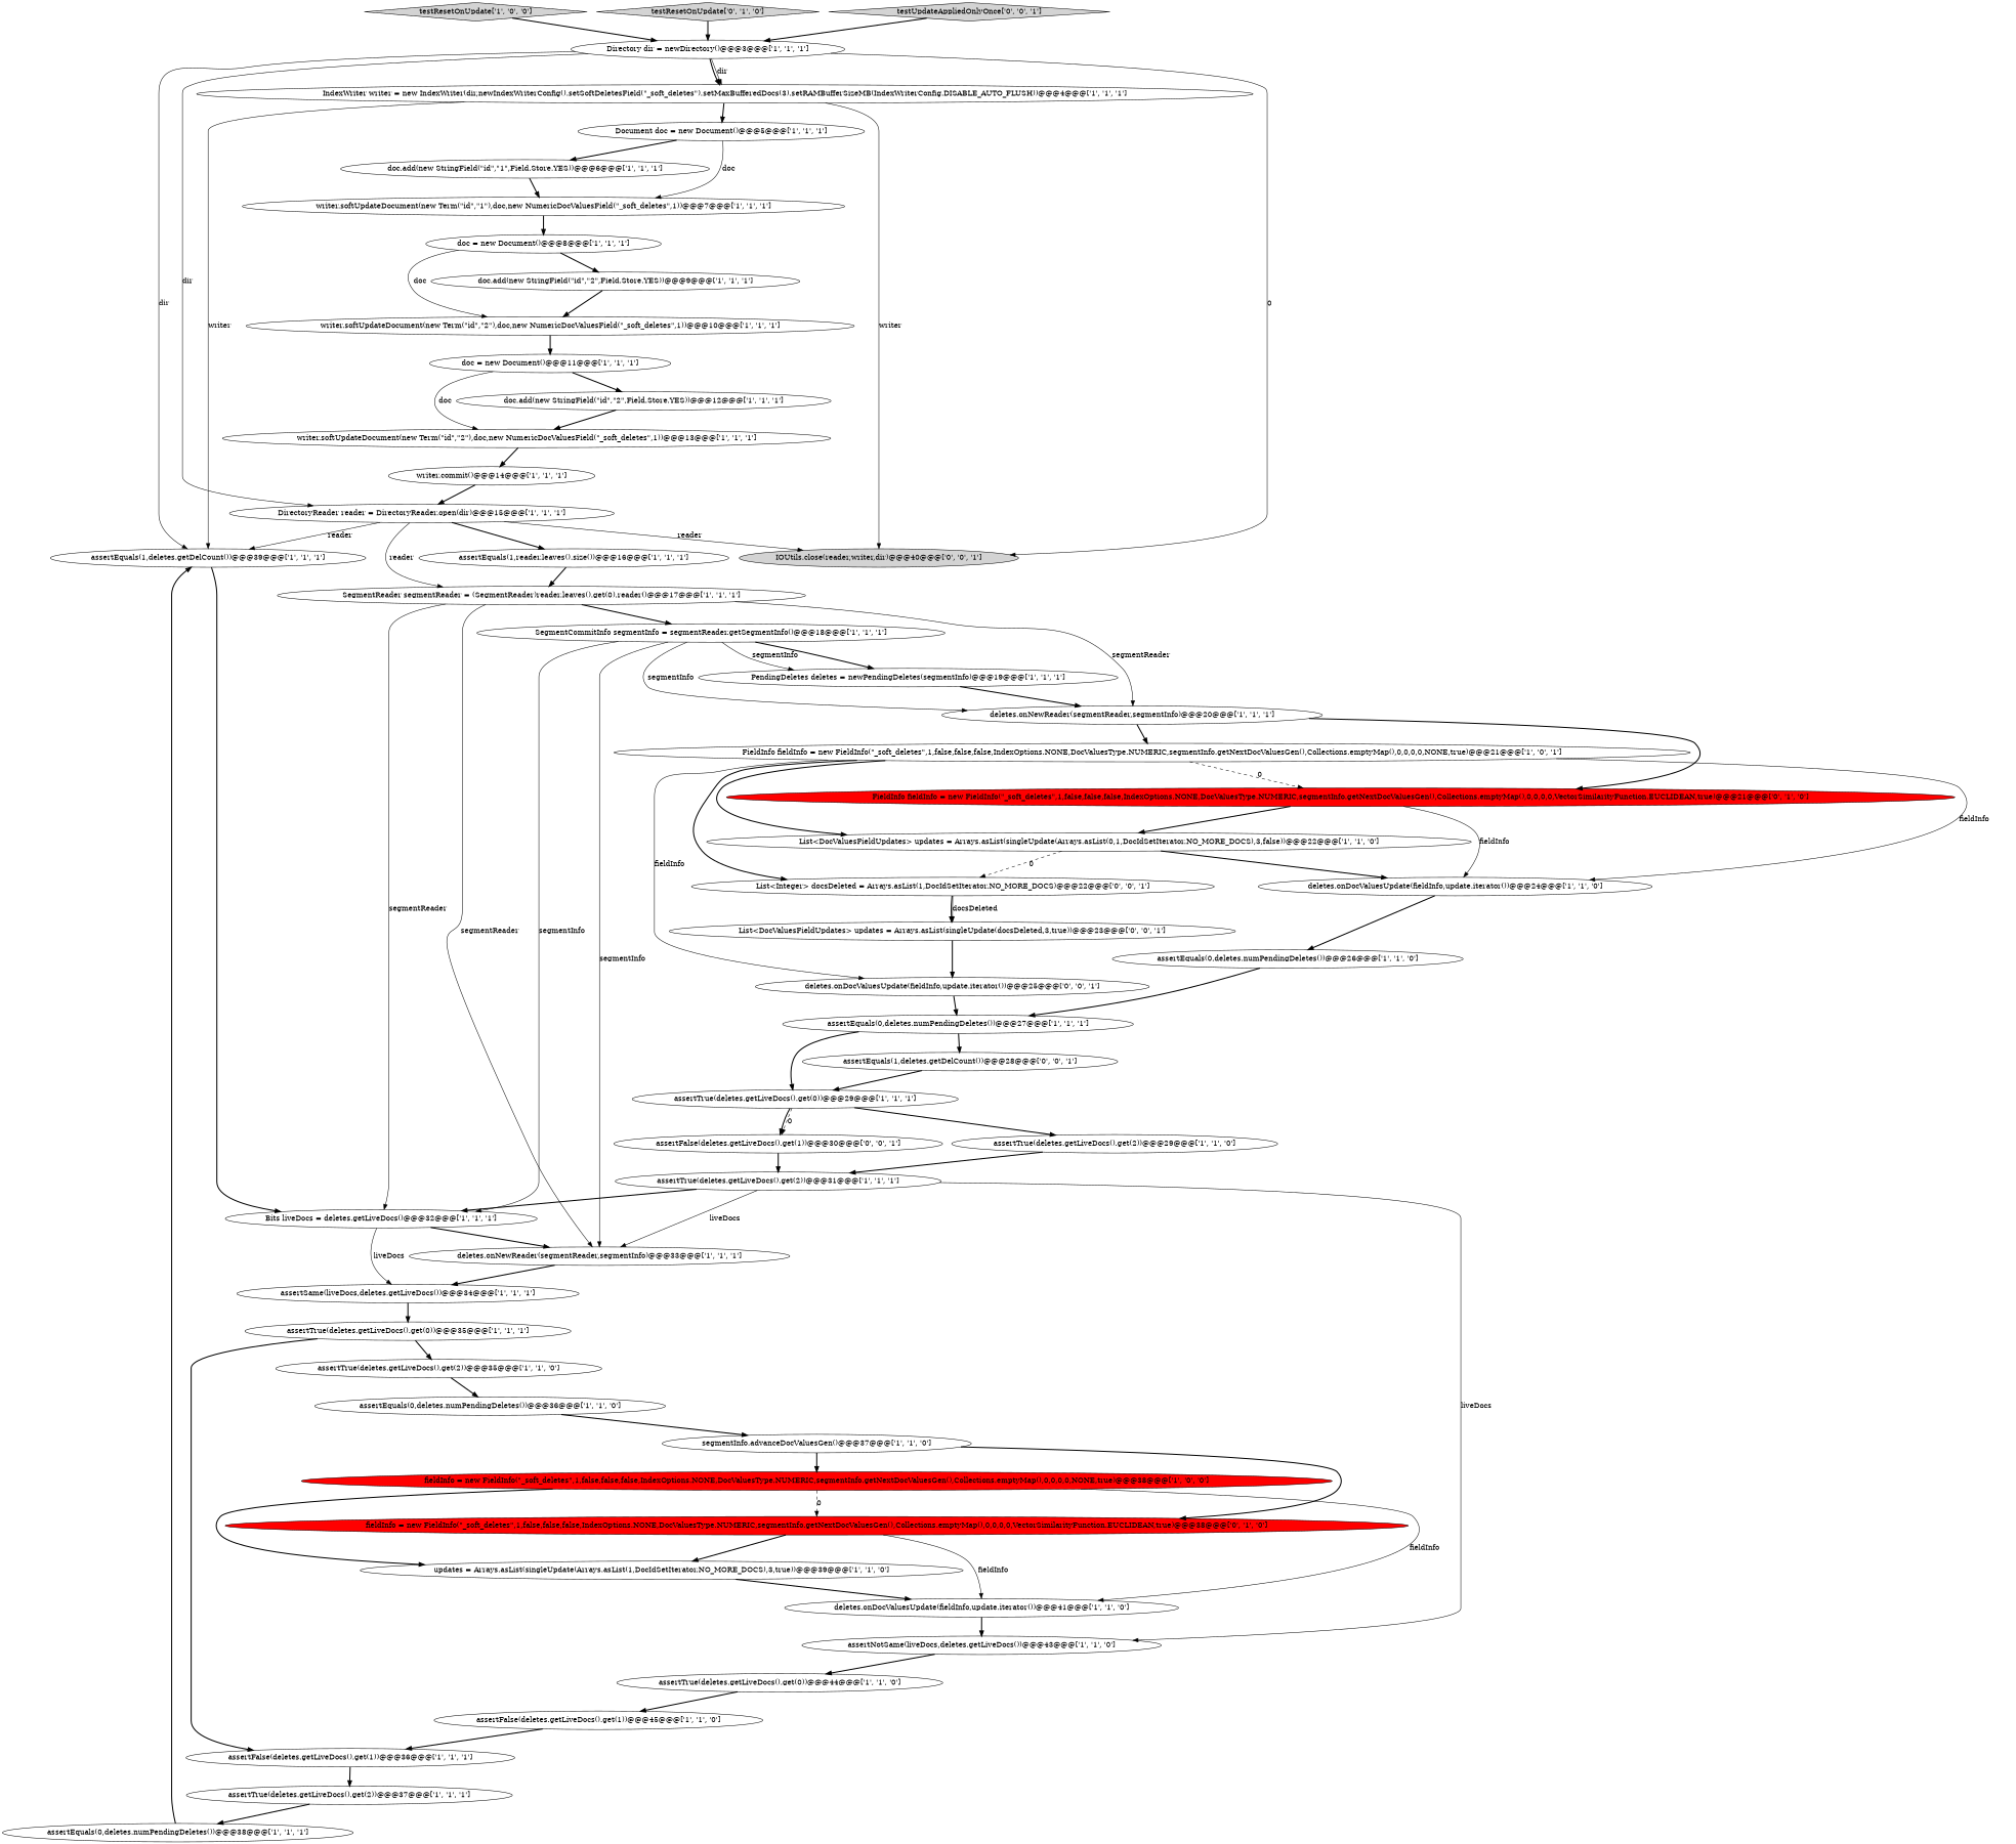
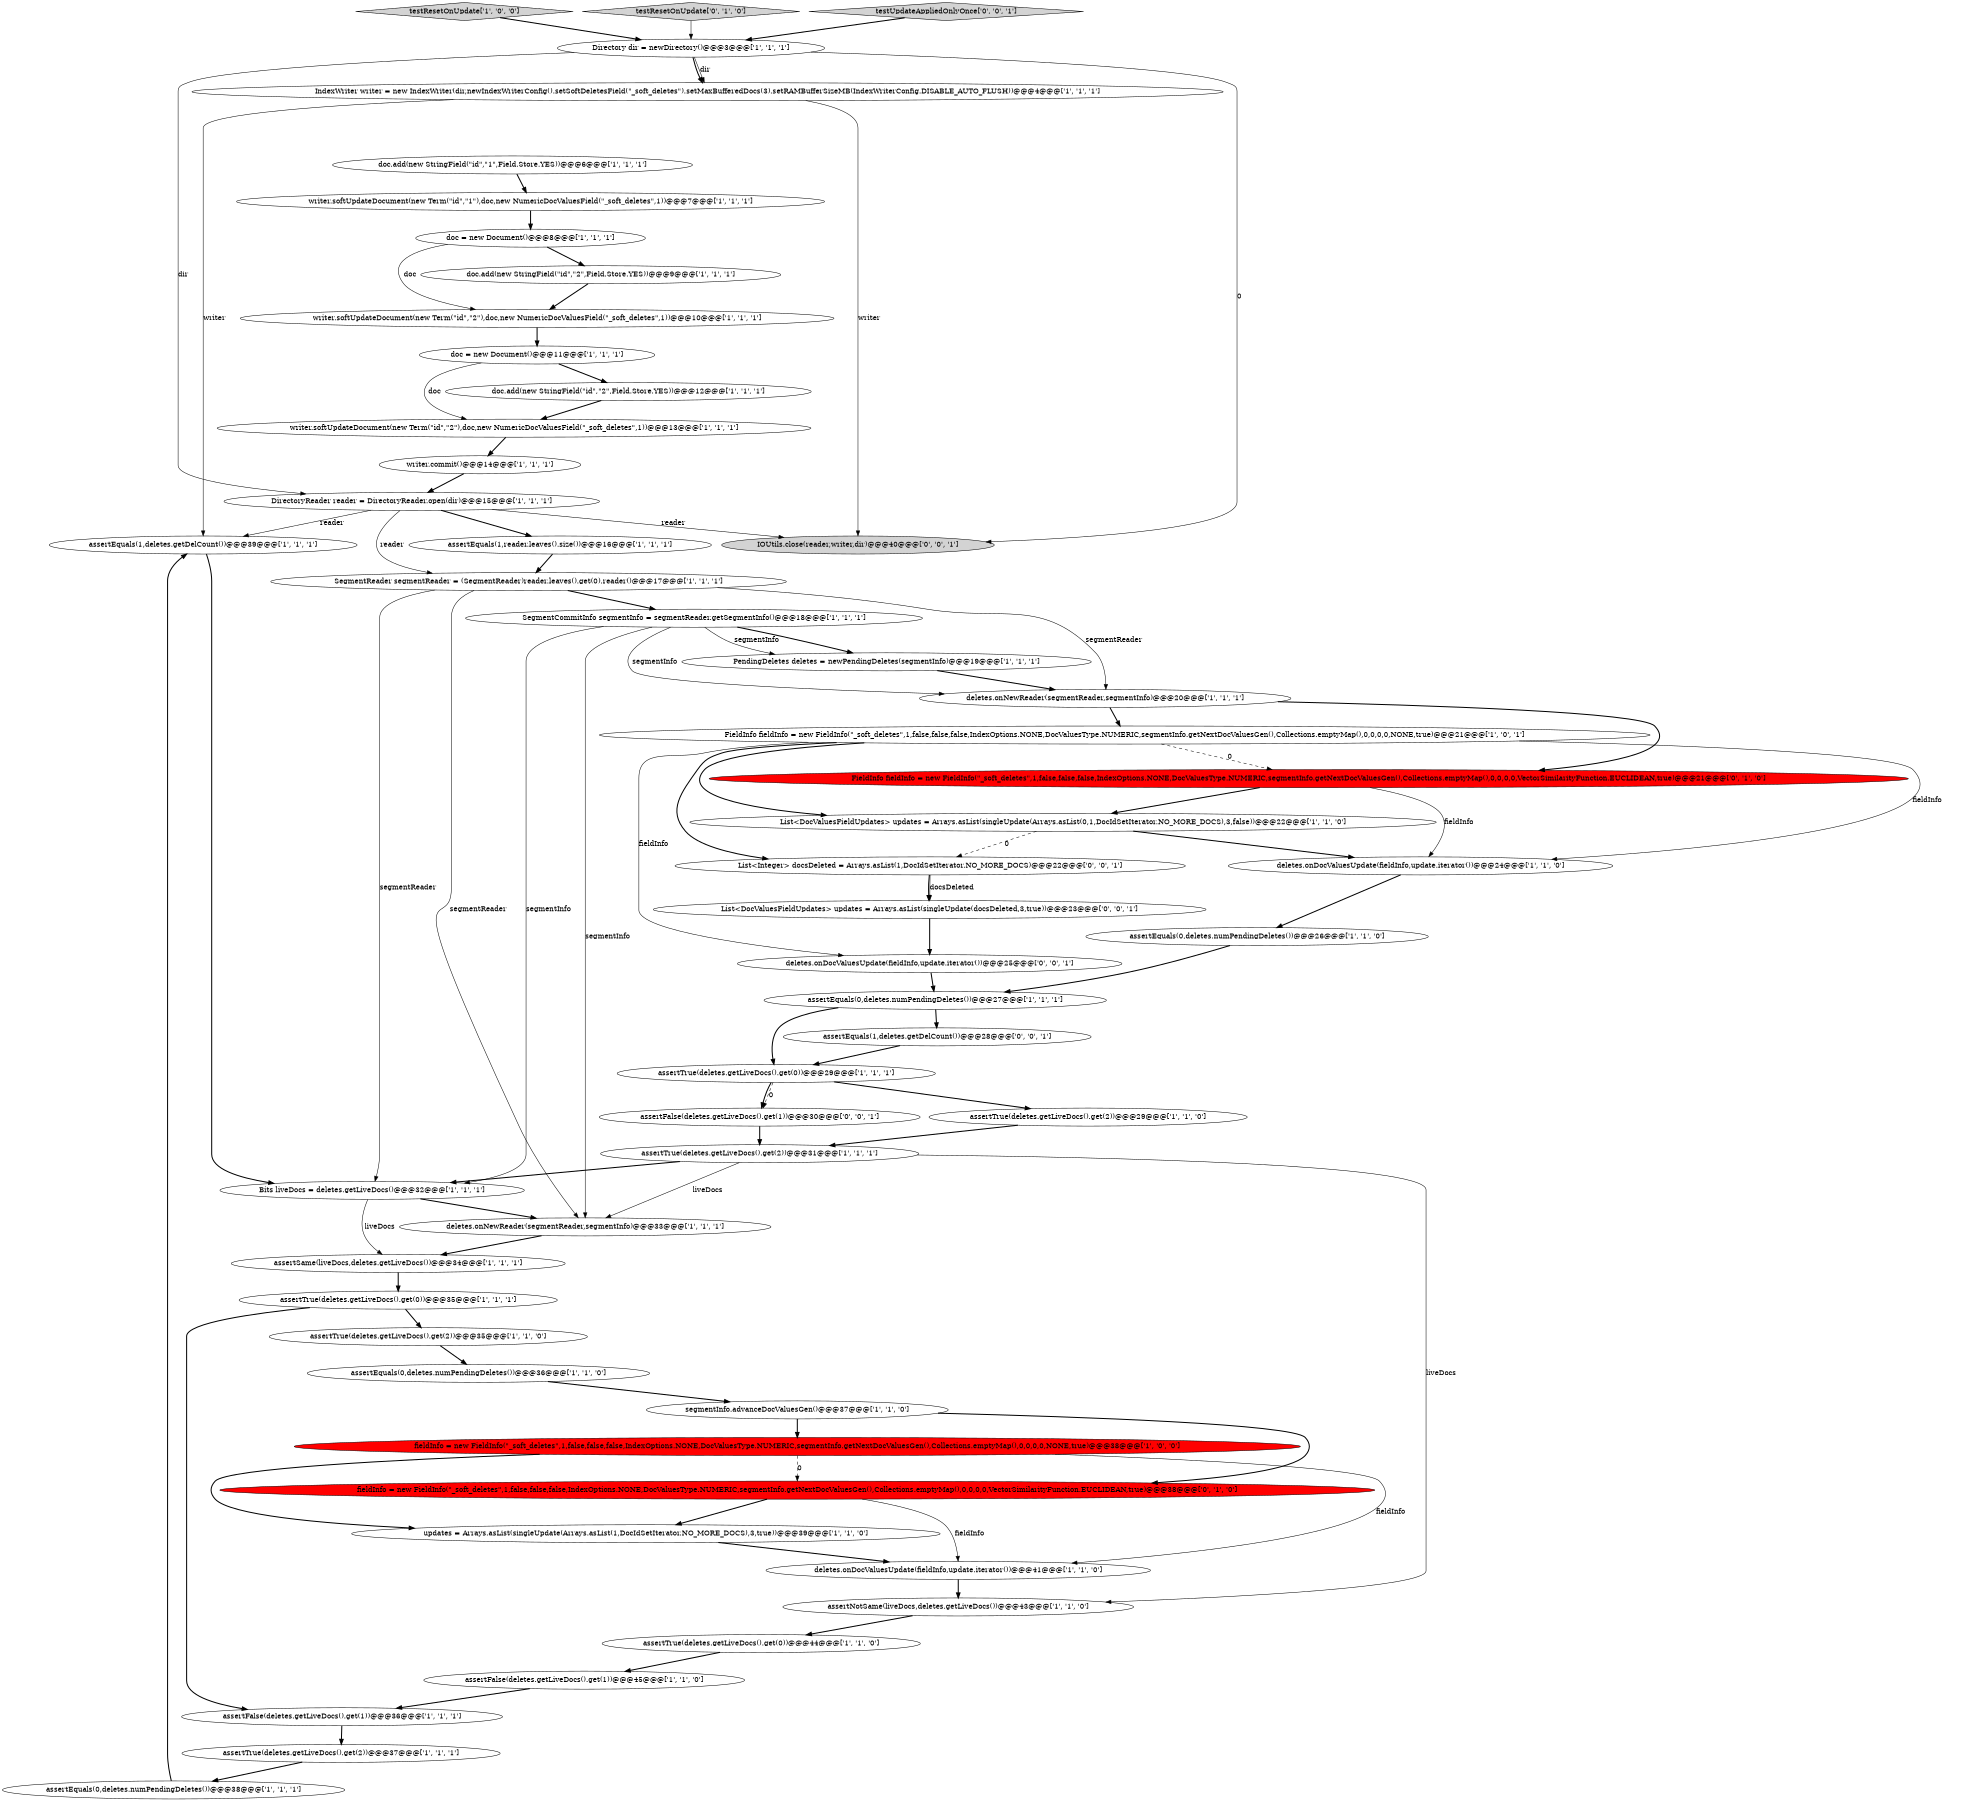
  digraph {
    node [fillcolor=white shape=ellipse style=filled]
    edge [style=bold]
    n1 [label="doc = new Document()@@@11@@@['1', '1', '1']"]
    n2 [label="writer.softUpdateDocument(new Term(\"id\",\"2\"),doc,new NumericDocValuesField(\"_soft_deletes\",1))@@@13@@@['1', '1', '1']"]
    n3 [label="doc.add(new StringField(\"id\",\"2\",Field.Store.YES))@@@12@@@['1', '1', '1']"]
    n4 [label="writer.commit()@@@14@@@['1', '1', '1']"]
    n5 [label="DirectoryReader reader = DirectoryReader.open(dir)@@@15@@@['1', '1', '1']"]
    n6 [label="assertEquals(1,deletes.getDelCount())@@@39@@@['1', '1', '1']"]
    n7 [fillcolor=lightgray label="IOUtils.close(reader,writer,dir)@@@40@@@['0', '0', '1']"]
    n8 [label="SegmentReader segmentReader = (SegmentReader)reader.leaves().get(0).reader()@@@17@@@['1', '1', '1']"]
    n9 [label="assertEquals(1,reader.leaves().size())@@@16@@@['1', '1', '1']"]
    n10 [label="List<DocValuesFieldUpdates> updates = Arrays.asList(singleUpdate(Arrays.asList(0,1,DocIdSetIterator.NO_MORE_DOCS),3,false))@@@22@@@['1', '1', '0']"]
    n11 [label="List<Integer> docsDeleted = Arrays.asList(1,DocIdSetIterator.NO_MORE_DOCS)@@@22@@@['0', '0', '1']"]
    n12 [label="deletes.onDocValuesUpdate(fieldInfo,update.iterator())@@@24@@@['1', '1', '0']"]
    n13 [label="List<DocValuesFieldUpdates> updates = Arrays.asList(singleUpdate(docsDeleted,3,true))@@@23@@@['0', '0', '1']"]
    n14 [label="assertEquals(0,deletes.numPendingDeletes())@@@26@@@['1', '1', '0']"]
    n15 [label="writer.softUpdateDocument(new Term(\"id\",\"2\"),doc,new NumericDocValuesField(\"_soft_deletes\",1))@@@10@@@['1', '1', '1']"]
    n16 [label="deletes.onNewReader(segmentReader,segmentInfo)@@@20@@@['1', '1', '1']"]
    n17 [label="FieldInfo fieldInfo = new FieldInfo(\"_soft_deletes\",1,false,false,false,IndexOptions.NONE,DocValuesType.NUMERIC,segmentInfo.getNextDocValuesGen(),Collections.emptyMap(),0,0,0,0,NONE,true)@@@21@@@['1', '0', '1']"]
    n18 [fillcolor=red label="FieldInfo fieldInfo = new FieldInfo(\"_soft_deletes\",1,false,false,false,IndexOptions.NONE,DocValuesType.NUMERIC,segmentInfo.getNextDocValuesGen(),Collections.emptyMap(),0,0,0,0,VectorSimilarityFunction.EUCLIDEAN,true)@@@21@@@['0', '1', '0']"]
    n19 [label="deletes.onDocValuesUpdate(fieldInfo,update.iterator())@@@25@@@['0', '0', '1']"]
    n20 [label="Bits liveDocs = deletes.getLiveDocs()@@@32@@@['1', '1', '1']"]
-   n21 [label="Document doc = new Document()@@@5@@@['1', '1', '1']"]
    n22 [label="doc.add(new StringField(\"id\",\"1\",Field.Store.YES))@@@6@@@['1', '1', '1']"]
    n23 [label="writer.softUpdateDocument(new Term(\"id\",\"1\"),doc,new NumericDocValuesField(\"_soft_deletes\",1))@@@7@@@['1', '1', '1']"]
    n24 [label="doc = new Document()@@@8@@@['1', '1', '1']"]
    n25 [label="assertEquals(0,deletes.numPendingDeletes())@@@38@@@['1', '1', '1']"]
    n26 [label="PendingDeletes deletes = newPendingDeletes(segmentInfo)@@@19@@@['1', '1', '1']"]
    n27 [label="deletes.onNewReader(segmentReader,segmentInfo)@@@33@@@['1', '1', '1']"]
    n28 [label="SegmentCommitInfo segmentInfo = segmentReader.getSegmentInfo()@@@18@@@['1', '1', '1']"]
    n29 [label="assertSame(liveDocs,deletes.getLiveDocs())@@@34@@@['1', '1', '1']"]
    n30 [label="updates = Arrays.asList(singleUpdate(Arrays.asList(1,DocIdSetIterator.NO_MORE_DOCS),3,true))@@@39@@@['1', '1', '0']"]
    n31 [label="deletes.onDocValuesUpdate(fieldInfo,update.iterator())@@@41@@@['1', '1', '0']"]
    n32 [label="assertNotSame(liveDocs,deletes.getLiveDocs())@@@43@@@['1', '1', '0']"]
    n33 [label="doc.add(new StringField(\"id\",\"2\",Field.Store.YES))@@@9@@@['1', '1', '1']"]
    n34 [label="assertEquals(0,deletes.numPendingDeletes())@@@27@@@['1', '1', '1']"]
    n35 [label="assertTrue(deletes.getLiveDocs().get(0))@@@29@@@['1', '1', '1']"]
    n36 [label="assertEquals(1,deletes.getDelCount())@@@28@@@['0', '0', '1']"]
    n37 [label="assertFalse(deletes.getLiveDocs().get(1))@@@30@@@['0', '0', '1']"]
    n38 [label="assertTrue(deletes.getLiveDocs().get(2))@@@29@@@['1', '1', '0']"]
    n39 [fillcolor=red label="fieldInfo = new FieldInfo(\"_soft_deletes\",1,false,false,false,IndexOptions.NONE,DocValuesType.NUMERIC,segmentInfo.getNextDocValuesGen(),Collections.emptyMap(),0,0,0,0,VectorSimilarityFunction.EUCLIDEAN,true)@@@38@@@['0', '1', '0']"]
    n40 [label="assertTrue(deletes.getLiveDocs().get(2))@@@35@@@['1', '1', '0']"]
    n41 [label="assertEquals(0,deletes.numPendingDeletes())@@@36@@@['1', '1', '0']"]
    n42 [label="segmentInfo.advanceDocValuesGen()@@@37@@@['1', '1', '0']"]
    n43 [label="assertTrue(deletes.getLiveDocs().get(2))@@@37@@@['1', '1', '1']"]
    n44 [label="assertFalse(deletes.getLiveDocs().get(1))@@@45@@@['1', '1', '0']"]
    n45 [label="assertFalse(deletes.getLiveDocs().get(1))@@@36@@@['1', '1', '1']"]
    n46 [label="assertTrue(deletes.getLiveDocs().get(0))@@@35@@@['1', '1', '1']"]
    n47 [label="IndexWriter writer = new IndexWriter(dir,newIndexWriterConfig().setSoftDeletesField(\"_soft_deletes\").setMaxBufferedDocs(3).setRAMBufferSizeMB(IndexWriterConfig.DISABLE_AUTO_FLUSH))@@@4@@@['1', '1', '1']"]
    n48 [label="Directory dir = newDirectory()@@@3@@@['1', '1', '1']"]
    n49 [fillcolor=lightgray label="testResetOnUpdate['1', '0', '0']" shape=diamond]
    n50 [label="assertTrue(deletes.getLiveDocs().get(2))@@@31@@@['1', '1', '1']"]
    n51 [fillcolor=red label="fieldInfo = new FieldInfo(\"_soft_deletes\",1,false,false,false,IndexOptions.NONE,DocValuesType.NUMERIC,segmentInfo.getNextDocValuesGen(),Collections.emptyMap(),0,0,0,0,NONE,true)@@@38@@@['1', '0', '0']"]
    n52 [fillcolor=lightgray label="testResetOnUpdate['0', '1', '0']" shape=diamond]
    n53 [label="assertTrue(deletes.getLiveDocs().get(0))@@@44@@@['1', '1', '0']"]
    n54 [fillcolor=lightgray label="testUpdateAppliedOnlyOnce['0', '0', '1']" shape=diamond]
    n1 -> n2 [label=doc style=solid]
    n1 -> n3
    n2 -> n4
    n3 -> n2
    n4 -> n5
    n5 -> n6 [label=reader style=solid]
    n5 -> n7 [label=reader style=solid]
    n5 -> n8 [label=reader style=solid]
    n5 -> n9
    n6 -> n20
    n8 -> n16 [label=segmentReader style=solid]
    n8 -> n20 [label=segmentReader style=solid]
    n8 -> n27 [label=segmentReader style=solid]
    n8 -> n28
    n9 -> n8
    n10 -> n11 [label=0 style=dashed]
    n10 -> n12
    n11 -> n13 [label=docsDeleted style=solid]
    n11 -> n13
    n12 -> n14
    n13 -> n19
    n14 -> n34
    n15 -> n1
    n16 -> n17
    n16 -> n18
    n17 -> n10
    n17 -> n11
    n17 -> n12 [label=fieldInfo style=solid]
    n17 -> n18 [label=0 style=dashed]
    n17 -> n19 [label=fieldInfo style=solid]
    n18 -> n10
    n18 -> n12 [label=fieldInfo style=solid]
    n19 -> n34
    n20 -> n27
    n20 -> n29 [label=liveDocs style=solid]
-   n21 -> n22
-   n21 -> n23 [label=doc style=solid]
    n22 -> n23
    n23 -> n24
    n24 -> n15 [label=doc style=solid]
    n24 -> n33
    n25 -> n6
    n26 -> n16
    n27 -> n29
    n28 -> n16 [label=segmentInfo style=solid]
    n28 -> n20 [label=segmentInfo style=solid]
    n28 -> n26
    n28 -> n26 [label=segmentInfo style=solid]
    n28 -> n27 [label=segmentInfo style=solid]
    n29 -> n46
    n30 -> n31
    n31 -> n32
    n32 -> n53
    n33 -> n15
    n34 -> n35
    n34 -> n36
    n35 -> n37 [label=0 style=dashed]
    n35 -> n37
    n35 -> n38
    n36 -> n35
    n37 -> n50
    n38 -> n50
    n39 -> n30
    n39 -> n31 [label=fieldInfo style=solid]
    n40 -> n41
    n41 -> n42
    n42 -> n39
    n42 -> n51
    n43 -> n25
    n44 -> n45
    n45 -> n43
    n46 -> n40
    n46 -> n45
    n47 -> n6 [label=writer style=solid]
    n47 -> n7 [label=writer style=solid]
-   n47 -> n21
    n48 -> n5 [label=dir style=solid]
-   n48 -> n6 [label=dir style=solid]
    n48 -> n7 [label=0 style=solid]
    n48 -> n47
    n48 -> n47 [label=dir style=solid]
    n49 -> n48
    n50 -> n20
    n50 -> n27 [label=liveDocs style=solid]
    n50 -> n32 [label=liveDocs style=solid]
    n51 -> n30
    n51 -> n31 [label=fieldInfo style=solid]
    n51 -> n39 [label=0 style=dashed]
-   n52 -> n48
+   n52 -> n48 [style=solid]
    n53 -> n44
    n54 -> n48
  }
